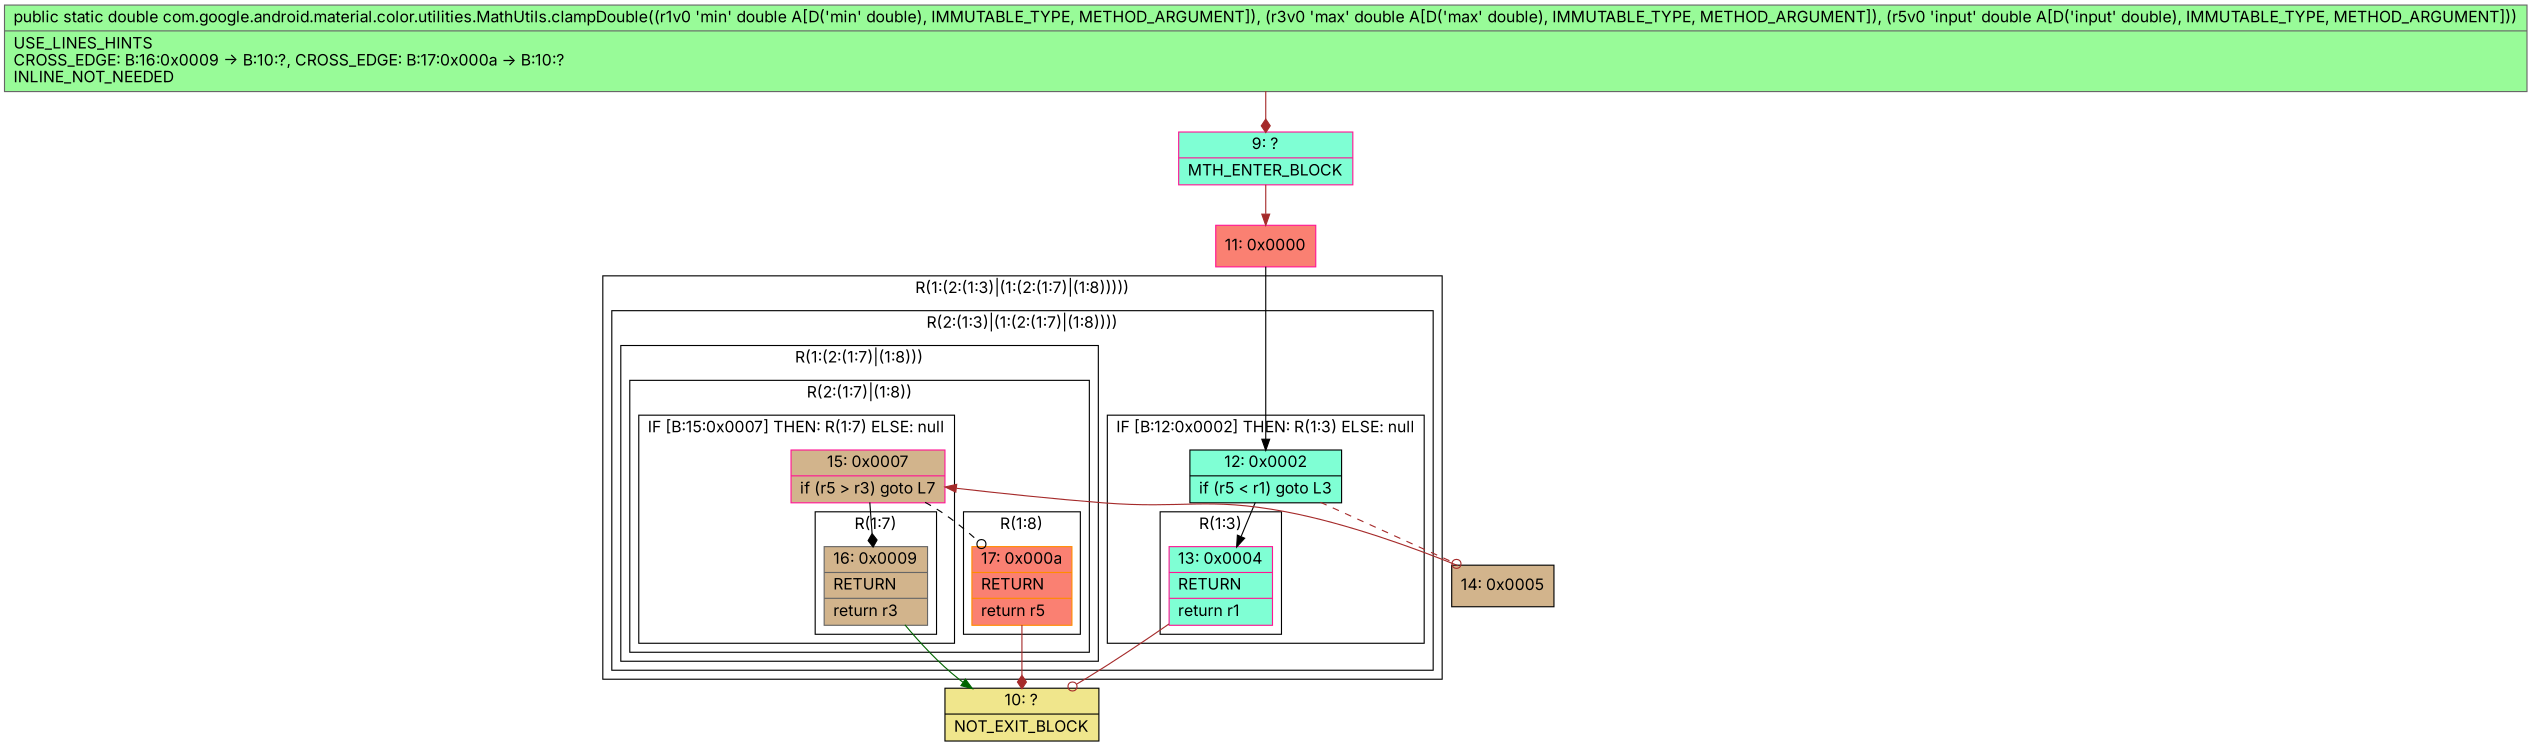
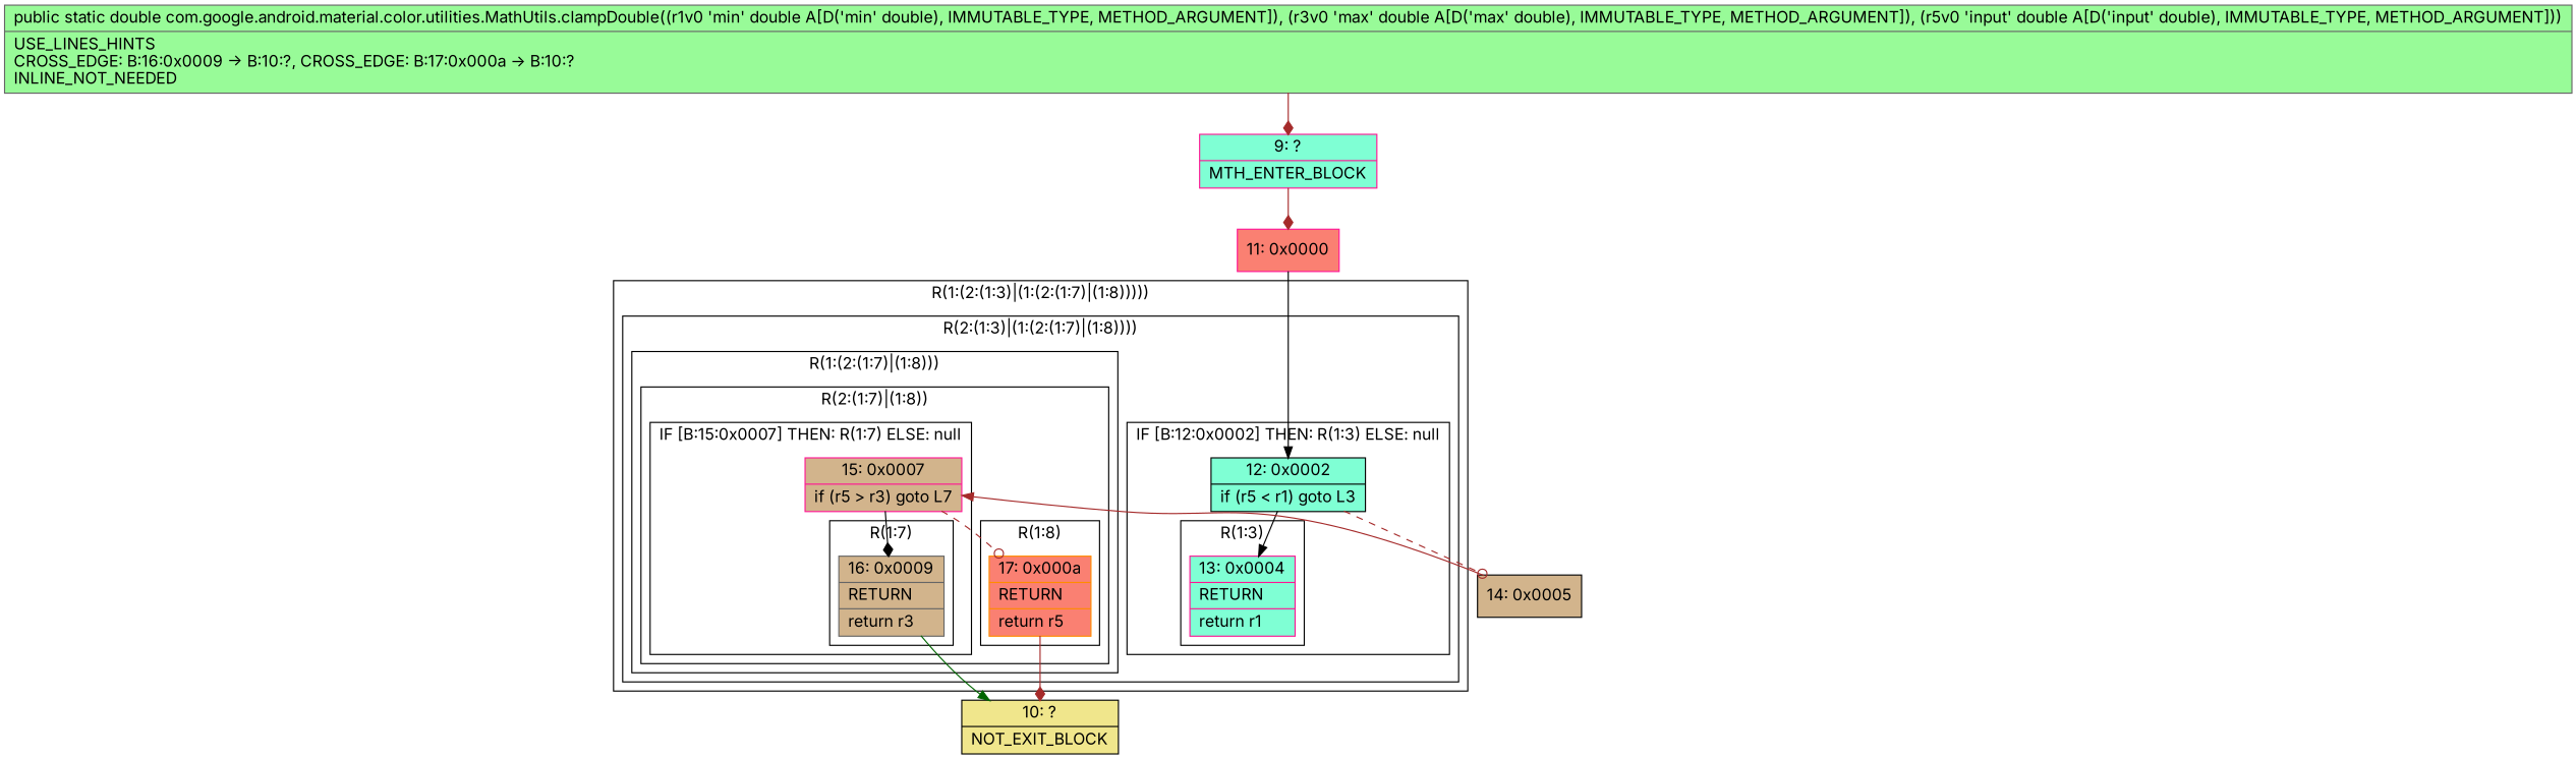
  digraph {
    fontname=Inter
    node [color=deeppink fillcolor=aquamarine fontname=Inter shape=record style=filled]
    edge [arrowhead=normal color=brown fontname=Inter]
    n1 [label="{13\:\ 0x0004|RETURN\l|return r1\l}"]
    n2 [color=black label="{12\:\ 0x0002|if (r5 \< r1) goto L3\l}"]
    n3 [color=gray40 fillcolor=tan label="{16\:\ 0x0009|RETURN\l|return r3\l}"]
    n4 [fillcolor=tan label="{15\:\ 0x0007|if (r5 \> r3) goto L7\l}"]
    n5 [color=darkorange fillcolor=salmon label="{17\:\ 0x000a|RETURN\l|return r5\l}"]
    n6 [color=black fillcolor=khaki label="{10\:\ ?|NOT_EXIT_BLOCK\l}"]
    n7 [color=black fillcolor=tan label="{14\:\ 0x0005}"]
    n8 [label="{9\:\ ?|MTH_ENTER_BLOCK\l}"]
    n9 [fillcolor=salmon label="{11\:\ 0x0000}"]
    n10 [color=gray40 fillcolor=palegreen label="{public static double com.google.android.material.color.utilities.MathUtils.clampDouble((r1v0 'min' double A[D('min' double), IMMUTABLE_TYPE, METHOD_ARGUMENT]), (r3v0 'max' double A[D('max' double), IMMUTABLE_TYPE, METHOD_ARGUMENT]), (r5v0 'input' double A[D('input' double), IMMUTABLE_TYPE, METHOD_ARGUMENT]))  | USE_LINES_HINTS\lCROSS_EDGE: B:16:0x0009 \-\> B:10:?, CROSS_EDGE: B:17:0x000a \-\> B:10:?\lINLINE_NOT_NEEDED\l}"]
    subgraph cluster_1 {
      label="R(1:(2:(1:3)|(1:(2:(1:7)|(1:8)))))"
      subgraph cluster_2 {
        label="R(2:(1:3)|(1:(2:(1:7)|(1:8))))"
        subgraph cluster_3 {
          label="IF [B:12:0x0002] THEN: R(1:3) ELSE: null"
          n2
          subgraph cluster_4 {
            label="R(1:3)"
            n1
          }
        }
        subgraph cluster_5 {
          label="R(1:(2:(1:7)|(1:8)))"
          subgraph cluster_6 {
            label="R(2:(1:7)|(1:8))"
            subgraph cluster_7 {
              label="IF [B:15:0x0007] THEN: R(1:7) ELSE: null"
              n4
              subgraph cluster_8 {
                label="R(1:7)"
                n3
              }
            }
            subgraph cluster_9 {
              label="R(1:8)"
              n5
            }
          }
        }
      }
    }
-   n1 -> n6 [arrowhead=odot]
    n2 -> n1 [color=black]
    n2 -> n7 [arrowhead=odot style=dashed]
    n3 -> n6 [color=darkgreen]
    n4 -> n3 [arrowhead=diamond color=black]
-   n4 -> n5 [arrowhead=odot color=black style=dashed]
+   n4 -> n5 [arrowhead=odot style=dashed]
    n5 -> n6 [arrowhead=diamond]
    n7 -> n4
-   n8 -> n9
+   n8 -> n9 [arrowhead=diamond]
    n9 -> n2 [color=black]
    n10 -> n8 [arrowhead=diamond]
  }
